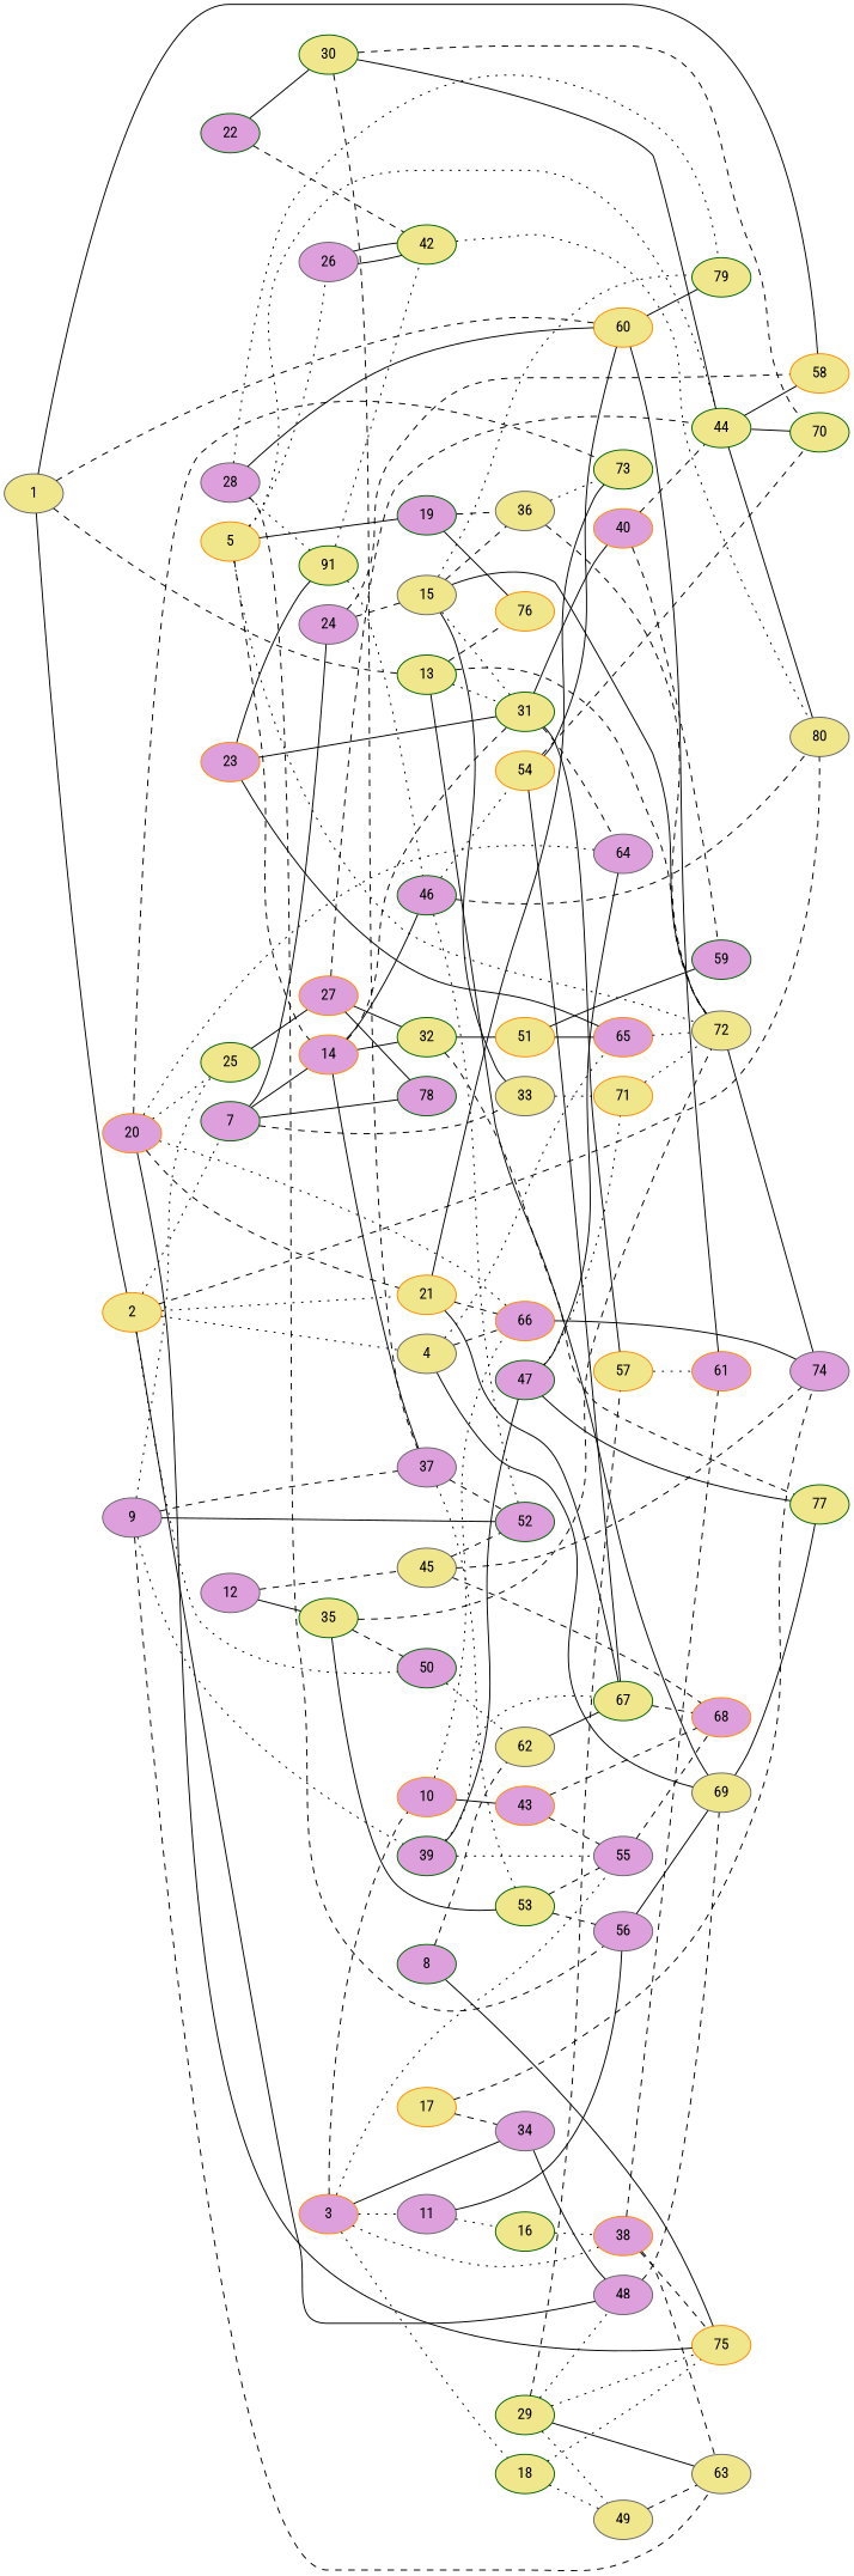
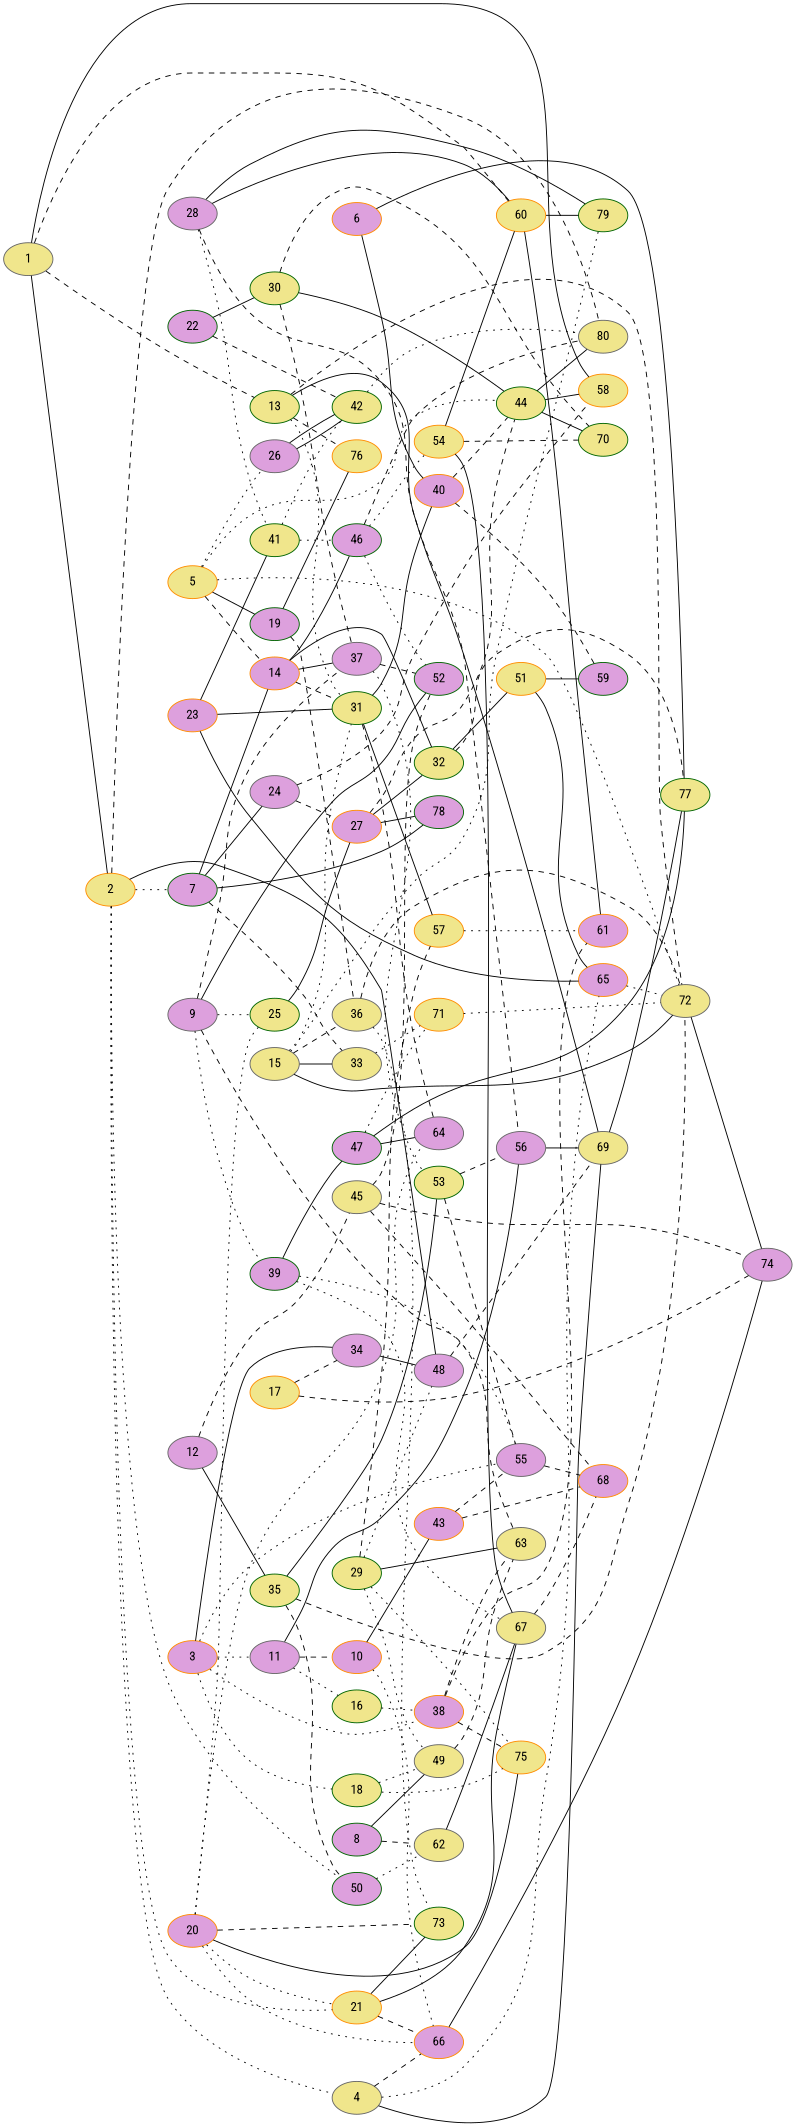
  graph {
    fontname="Roboto Condensed"
    rankdir=LR
    node [color=darkgreen fillcolor=khaki fontname="Roboto Condensed" style=filled]
    edge [fontname="Roboto Condensed" style=solid]
    1 [color=gray40]
    2 [color=darkorange]
    13
    58 [color=darkorange]
    60 [color=darkorange]
    4 [color=gray40]
    7 [fillcolor=plum]
    21 [color=darkorange]
    48 [color=gray40 fillcolor=plum]
    50 [fillcolor=plum]
    80 [color=gray40]
    69 [color=gray40]
    72 [color=gray40]
    31
    76 [color=darkorange]
    79
    61 [color=darkorange fillcolor=plum]
    65 [color=darkorange fillcolor=plum]
    66 [color=darkorange fillcolor=plum]
    14 [color=darkorange fillcolor=plum]
    24 [color=gray40 fillcolor=plum]
    33 [color=gray40]
    78 [fillcolor=plum]
    73
-   67
+   67 [color=gray40]
    62 [color=gray40]
    3 [color=darkorange fillcolor=plum]
    10 [color=darkorange fillcolor=plum]
    11 [color=gray40 fillcolor=plum]
    18
    34 [color=gray40 fillcolor=plum]
    38 [color=darkorange fillcolor=plum]
    55 [color=gray40 fillcolor=plum]
    43 [color=darkorange fillcolor=plum]
    16
    56 [color=gray40 fillcolor=plum]
    49 [color=gray40]
    75 [color=darkorange]
    63 [color=gray40]
    68 [color=darkorange fillcolor=plum]
    74 [color=gray40 fillcolor=plum]
    77
    5 [color=darkorange]
    19 [fillcolor=plum]
    26 [color=gray40 fillcolor=plum]
    44
    37 [color=gray40 fillcolor=plum]
    32
    46 [fillcolor=plum]
    36 [color=gray40]
    42
    70
+   6 [color=darkorange fillcolor=plum]
    40 [color=darkorange fillcolor=plum]
    59 [fillcolor=plum]
    27 [color=darkorange fillcolor=plum]
    71 [color=darkorange]
    8 [fillcolor=plum]
    9 [color=gray40 fillcolor=plum]
    25
    39 [fillcolor=plum]
    52 [fillcolor=plum]
    20 [color=darkorange fillcolor=plum]
    64 [color=gray40 fillcolor=plum]
    53
    47 [fillcolor=plum]
    12 [color=gray40 fillcolor=plum]
    35
    45 [color=gray40]
    57 [color=darkorange]
    51 [color=darkorange]
    54 [color=darkorange]
    15 [color=gray40]
    17 [color=darkorange]
    22 [fillcolor=plum]
    30
    23 [color=darkorange fillcolor=plum]
-   41 [label=91]
+   41
    28 [color=gray40 fillcolor=plum]
    29
    1 -- 2
    1 -- 13 [style=dashed]
    1 -- 58
    1 -- 60 [style=dashed]
    2 -- 4 [style=dotted]
    2 -- 7 [style=dotted]
    2 -- 21 [style=dotted]
    2 -- 48
    2 -- 50 [style=dotted]
    2 -- 80 [style=dashed]
    13 -- 69
    13 -- 72 [style=dashed]
    13 -- 31 [style=dotted]
    13 -- 76 [style=dashed]
    60 -- 79
    60 -- 61
    4 -- 69
    4 -- 65 [style=dotted]
    4 -- 66 [style=dashed]
    7 -- 14
    7 -- 24
    7 -- 33 [style=dashed]
    7 -- 78
    21 -- 66 [style=dashed]
    21 -- 73
    21 -- 67
    48 -- 69 [style=dashed]
    50 -- 62 [style=dotted]
    69 -- 77
    72 -- 74
    31 -- 40
    31 -- 64 [style=dashed]
    31 -- 57
    65 -- 72 [style=dotted]
    66 -- 74
    14 -- 31 [style=dashed]
    14 -- 37
    14 -- 32
    14 -- 46
    24 -- 58 [style=dashed]
-   24 -- 15 [style=dashed]
+   24 -- 27 [style=dashed]
    33 -- 71 [style=dotted]
    67 -- 68 [style=dashed]
    62 -- 67
-   3 -- 10 [style=dashed]
+   11 -- 10 [style=dashed]
    3 -- 11 [style=dotted]
    3 -- 18 [style=dotted]
    3 -- 34
    3 -- 38 [style=dotted]
    3 -- 55 [style=dotted]
    10 -- 66 [style=dotted]
    10 -- 43
    11 -- 16 [style=dotted]
    11 -- 56
    18 -- 49 [style=dotted]
    18 -- 75 [style=dotted]
    34 -- 48
    38 -- 61 [style=dashed]
    38 -- 75 [style=dashed]
    38 -- 63 [style=dashed]
    55 -- 68 [style=dashed]
    43 -- 55 [style=dashed]
    43 -- 68 [style=dashed]
    16 -- 38 [style=dotted]
    56 -- 69
    49 -- 63 [style=dashed]
    5 -- 72 [style=dotted]
    5 -- 14 [style=dashed]
    5 -- 19
    5 -- 26 [style=dotted]
    5 -- 44 [style=dotted]
    19 -- 76
    19 -- 36 [style=dashed]
    26 -- 42
    26 -- 42
    44 -- 58
    44 -- 80
    44 -- 70
    37 -- 52 [style=dashed]
    37 -- 53 [style=dotted]
    32 -- 77 [style=dashed]
    32 -- 51
    46 -- 80 [style=dashed]
    46 -- 52 [style=dotted]
    46 -- 54 [style=dotted]
    36 -- 72 [style=dashed]
    36 -- 73 [style=dotted]
    42 -- 80 [style=dotted]
+   6 -- 77
+   6 -- 40
    40 -- 44 [style=dashed]
    40 -- 59 [style=dashed]
    27 -- 78
    27 -- 44 [style=dashed]
    27 -- 32
    71 -- 72 [style=dotted]
    8 -- 62 [style=dashed]
-   8 -- 75
+   8 -- 49
    9 -- 63 [style=dashed]
    9 -- 37 [style=dashed]
    9 -- 25 [style=dotted]
    9 -- 39 [style=dotted]
    9 -- 52
    25 -- 27
    39 -- 67 [style=dotted]
    39 -- 55 [style=dotted]
    39 -- 47
-   20 -- 21 [style=dashed]
+   20 -- 21 [style=dotted]
    20 -- 66 [style=dotted]
    20 -- 73 [style=dashed]
    20 -- 75
    20 -- 25 [style=dotted]
    20 -- 64 [style=dotted]
    53 -- 55 [style=dashed]
    53 -- 56 [style=dashed]
    47 -- 77
    47 -- 71 [style=dotted]
    47 -- 64
    12 -- 35
    12 -- 45 [style=dashed]
    35 -- 50 [style=dashed]
    35 -- 72 [style=dashed]
    35 -- 53
    45 -- 68 [style=dashed]
    45 -- 74 [style=dashed]
    45 -- 52 [style=dashed]
    57 -- 61 [style=dotted]
    51 -- 65
    51 -- 59
    54 -- 60
    54 -- 67
    54 -- 70 [style=dashed]
    15 -- 72
    15 -- 31 [style=dotted]
    15 -- 79 [style=dotted]
    15 -- 33
    15 -- 36 [style=dashed]
    17 -- 34 [style=dashed]
    17 -- 74 [style=dashed]
    22 -- 42 [style=dashed]
    22 -- 30
    30 -- 44
    30 -- 37 [style=dashed]
    30 -- 70 [style=dashed]
    23 -- 31
    23 -- 65
    23 -- 41
    41 -- 46 [style=dotted]
    41 -- 42 [style=dotted]
    28 -- 60
-   28 -- 79 [style=dotted]
+   28 -- 79
    28 -- 56 [style=dashed]
    28 -- 41 [style=dotted]
    29 -- 48 [style=dotted]
    29 -- 49 [style=dotted]
    29 -- 75 [style=dotted]
    29 -- 63
    29 -- 57 [style=dashed]
  }
